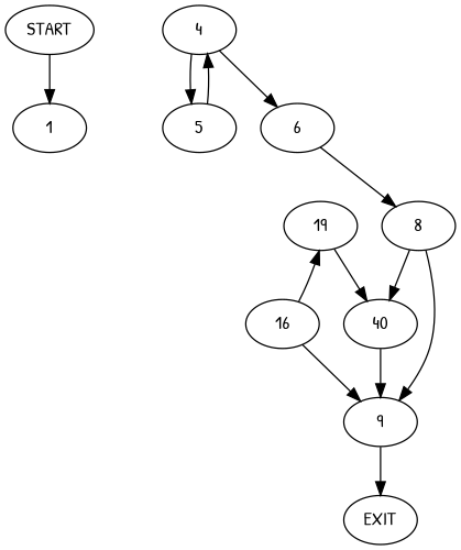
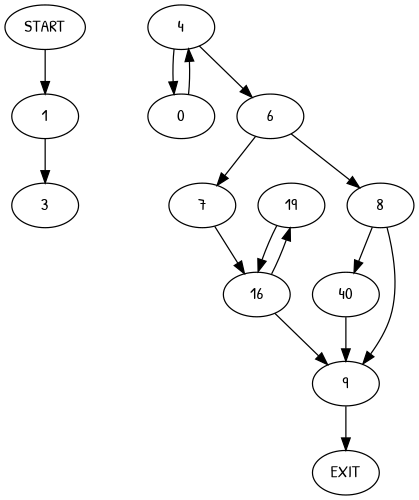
  digraph {
    fontname="Patrick Hand"
    node [fontname="Patrick Hand"]
    edge [fontname="Patrick Hand"]
    n1 [label=START]
    1
+   3
    n4 [label=EXIT]
    4
-   5
+   5 [label=0]
    6
+   7
    8
    n10 [label=16]
    9
    n12 [label=40]
    n13 [label=19]
    n1 -> 1
+   1 -> 3
    4 -> 5
    4 -> 6
    5 -> 4
+   6 -> 7
    6 -> 8
+   7 -> n10
    8 -> 9
    8 -> n12
    n10 -> 9
    n10 -> n13
    9 -> n4
    n12 -> 9
-   n13 -> n12
+   n13 -> n10
  }
